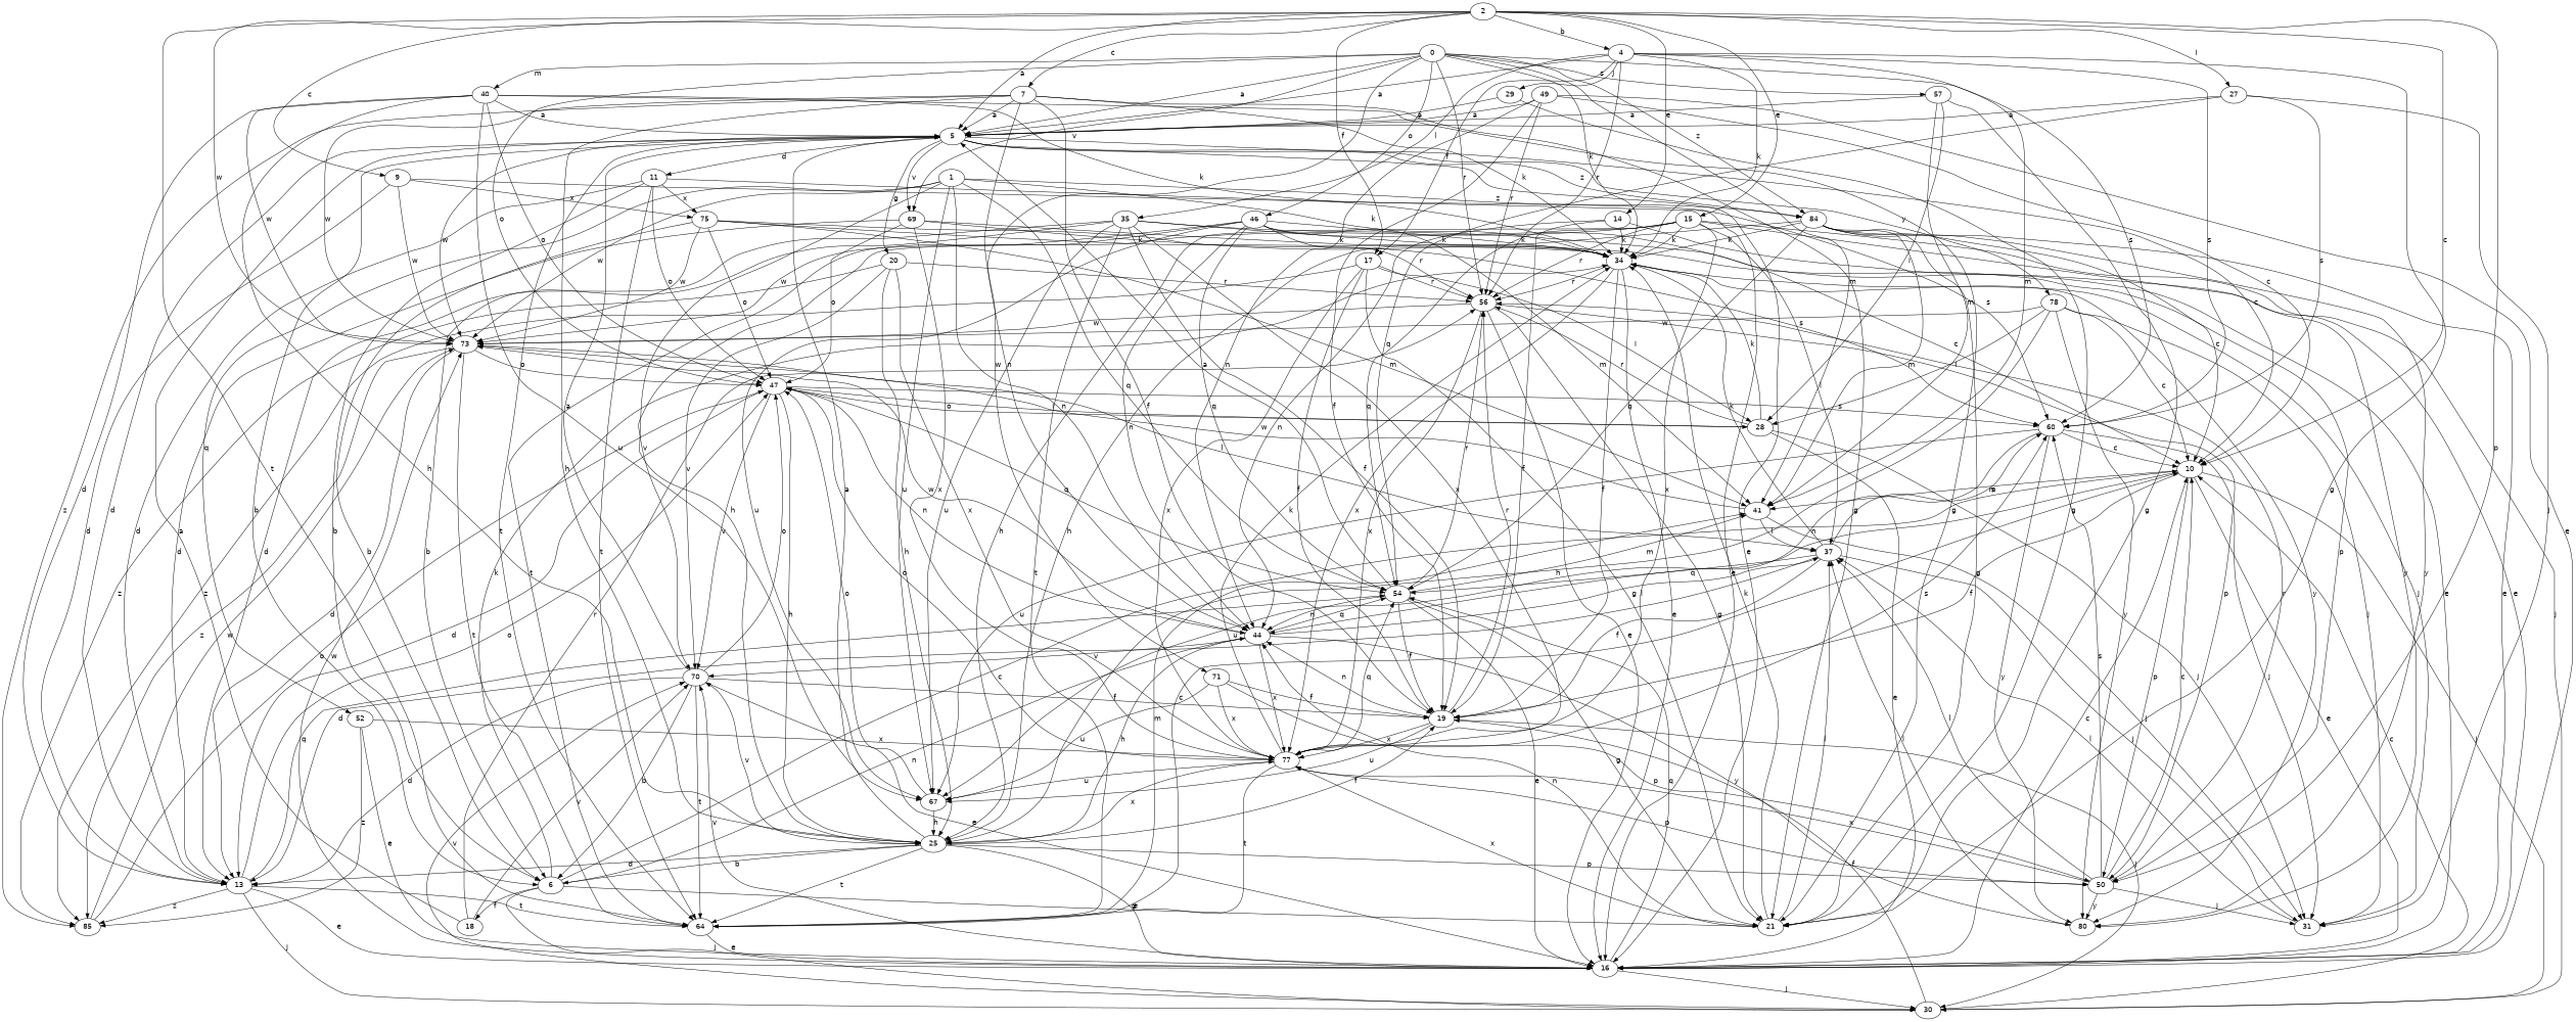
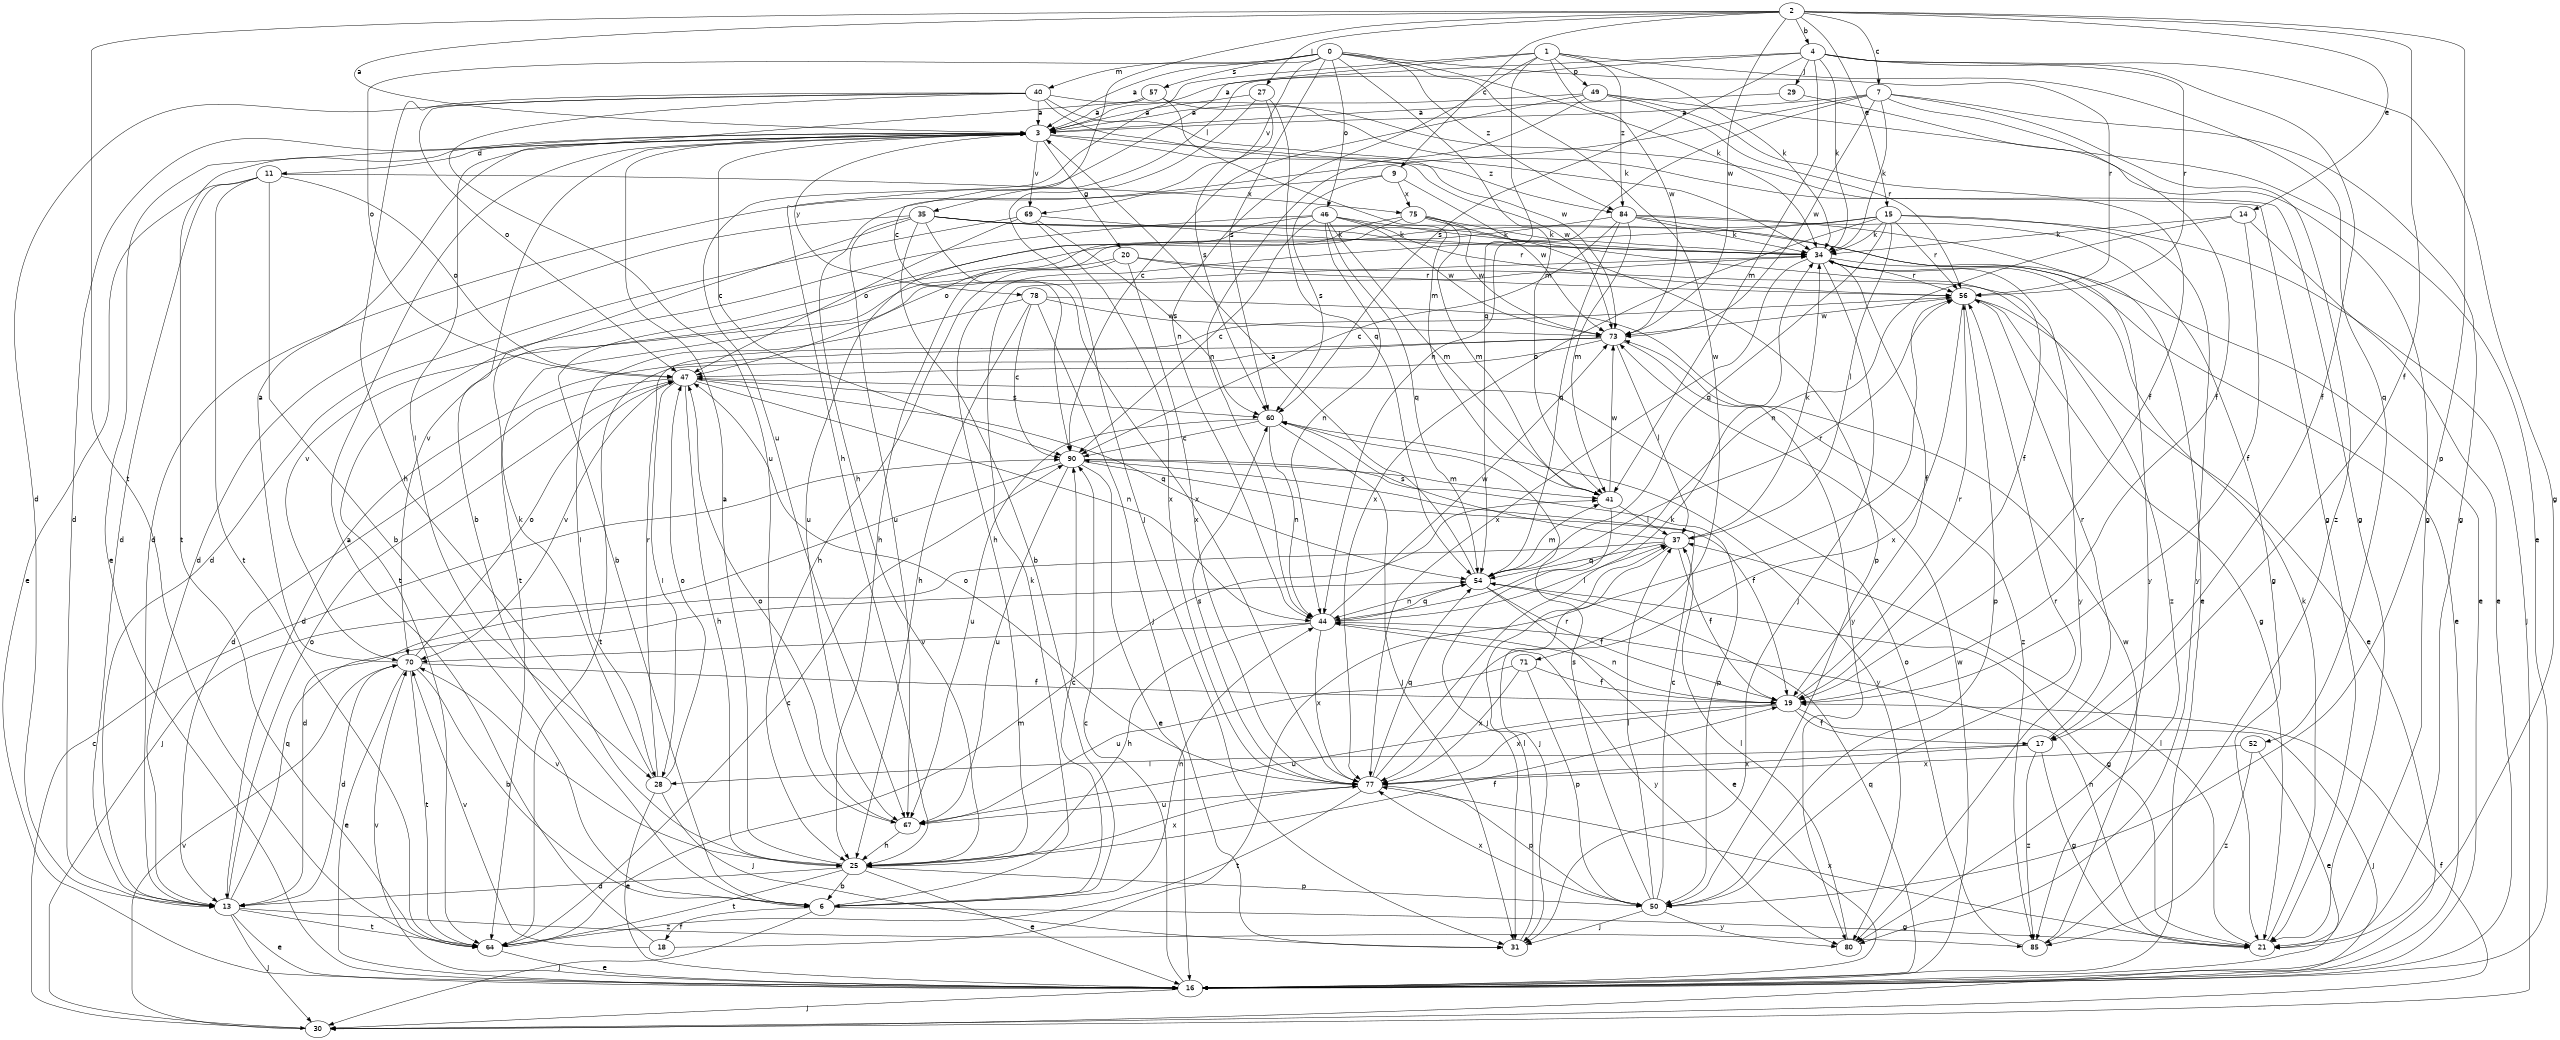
  strict digraph {
    fontname="DejaVu Sans"
    node [fontname="DejaVu Sans"]
    edge [fontname="DejaVu Sans"]
    0
-   3 [label=5]
+   3
    34
    40
    41
    46
    47
    56
    57
    60
    69
    71
    84
    73
-   10
+   10 [label=90]
    64
    6
    11
    13
    16
    20
    78
    19
    77
    80
    31
    25
    67
    21
    37
    44
    54
    70
    28
    50
    1
    49
    52
    85
    2
    4
    7
    9
    14
    15
    17
    27
    29
    35
    75
    30
    18
    0 -> 3 [label=a]
    0 -> 34 [label=k]
    0 -> 40 [label=m]
    0 -> 41 [label=m]
    0 -> 46 [label=o]
    0 -> 47 [label=o]
    0 -> 56 [label=r]
    0 -> 57 [label=s]
    0 -> 60 [label=s]
    0 -> 69 [label=v]
    0 -> 71 [label=w]
    0 -> 84 [label=z]
    3 -> 69 [label=v]
    3 -> 84 [label=z]
    3 -> 73 [label=w]
    3 -> 10 [label=c]
    3 -> 64 [label=t]
    3 -> 6 [label=b]
    3 -> 11 [label=d]
    3 -> 13 [label=d]
    3 -> 16 [label=e]
    3 -> 20 [label=g]
    3 -> 78 [label=y]
    34 -> 56 [label=r]
    34 -> 16 [label=e]
    34 -> 19 [label=f]
    34 -> 77 [label=x]
    34 -> 80 [label=y]
    34 -> 31 [label=j]
    40 -> 3 [label=a]
    40 -> 34 [label=k]
    40 -> 47 [label=o]
    40 -> 73 [label=w]
    40 -> 13 [label=d]
    40 -> 25 [label=h]
    40 -> 67 [label=u]
    40 -> 21 [label=g]
    41 -> 73 [label=w]
    41 -> 31 [label=j]
    41 -> 37 [label=l]
    46 -> 34 [label=k]
    46 -> 41 [label=m]
    46 -> 56 [label=r]
    46 -> 73 [label=w]
    46 -> 10 [label=c]
    46 -> 64 [label=t]
    46 -> 67 [label=u]
    46 -> 44 [label=n]
    46 -> 54 [label=q]
    47 -> 60 [label=s]
    47 -> 13 [label=d]
    47 -> 25 [label=h]
    47 -> 44 [label=n]
    47 -> 54 [label=q]
    47 -> 70 [label=v]
    47 -> 28 [label=i]
    56 -> 73 [label=w]
    56 -> 16 [label=e]
    56 -> 77 [label=x]
    56 -> 21 [label=g]
    56 -> 50 [label=p]
    57 -> 3 [label=a]
    57 -> 41 [label=m]
    57 -> 21 [label=g]
    57 -> 28 [label=i]
    60 -> 10 [label=c]
    60 -> 80 [label=y]
    60 -> 31 [label=j]
    60 -> 67 [label=u]
    60 -> 44 [label=n]
    69 -> 34 [label=k]
    69 -> 47 [label=o]
    69 -> 60 [label=s]
    69 -> 13 [label=d]
    69 -> 77 [label=x]
    71 -> 19 [label=f]
    71 -> 77 [label=x]
    71 -> 67 [label=u]
    71 -> 50 [label=p]
    84 -> 34 [label=k]
    84 -> 41 [label=m]
    84 -> 10 [label=c]
    84 -> 16 [label=e]
    84 -> 80 [label=y]
    84 -> 25 [label=h]
    84 -> 21 [label=g]
    84 -> 54 [label=q]
    73 -> 47 [label=o]
    73 -> 64 [label=t]
    73 -> 13 [label=d]
    73 -> 37 [label=l]
    73 -> 85 [label=z]
    10 -> 41 [label=m]
    10 -> 16 [label=e]
    10 -> 19 [label=f]
    10 -> 67 [label=u]
    10 -> 50 [label=p]
    10 -> 30 [label=j]
    64 -> 41 [label=m]
    64 -> 10 [label=c]
    64 -> 16 [label=e]
    6 -> 34 [label=k]
    6 -> 10 [label=c]
    6 -> 21 [label=g]
    6 -> 44 [label=n]
    6 -> 30 [label=j]
    6 -> 18 [label=f]
    11 -> 47 [label=o]
    11 -> 64 [label=t]
    11 -> 6 [label=b]
    11 -> 13 [label=d]
    11 -> 16 [label=e]
    11 -> 75 [label=x]
    13 -> 47 [label=o]
    13 -> 64 [label=t]
    13 -> 16 [label=e]
    13 -> 54 [label=q]
    13 -> 85 [label=z]
    13 -> 30 [label=j]
    16 -> 73 [label=w]
    16 -> 10 [label=c]
    16 -> 54 [label=q]
    16 -> 70 [label=v]
    16 -> 30 [label=j]
    20 -> 56 [label=r]
    20 -> 77 [label=x]
    20 -> 25 [label=h]
    20 -> 70 [label=v]
    20 -> 85 [label=z]
    78 -> 73 [label=w]
    78 -> 10 [label=c]
    78 -> 80 [label=y]
    78 -> 31 [label=j]
    78 -> 25 [label=h]
    78 -> 28 [label=i]
    19 -> 56 [label=r]
    19 -> 77 [label=x]
    19 -> 67 [label=u]
    19 -> 44 [label=n]
    19 -> 30 [label=j]
    77 -> 34 [label=k]
    77 -> 47 [label=o]
    77 -> 60 [label=s]
    77 -> 64 [label=t]
    77 -> 67 [label=u]
    77 -> 54 [label=q]
    77 -> 50 [label=p]
    80 -> 37 [label=l]
    31 -> 37 [label=l]
    25 -> 3 [label=a]
    25 -> 64 [label=t]
    25 -> 6 [label=b]
    25 -> 13 [label=d]
    25 -> 16 [label=e]
    25 -> 19 [label=f]
    25 -> 77 [label=x]
    25 -> 70 [label=v]
    25 -> 50 [label=p]
    67 -> 47 [label=o]
    67 -> 25 [label=h]
    21 -> 34 [label=k]
    21 -> 77 [label=x]
    21 -> 37 [label=l]
    21 -> 44 [label=n]
    37 -> 34 [label=k]
    37 -> 60 [label=s]
    37 -> 13 [label=d]
    37 -> 19 [label=f]
    37 -> 31 [label=j]
    37 -> 54 [label=q]
    44 -> 73 [label=w]
    44 -> 77 [label=x]
    44 -> 80 [label=y]
    44 -> 25 [label=h]
    44 -> 37 [label=l]
    44 -> 54 [label=q]
    44 -> 70 [label=v]
    54 -> 3 [label=a]
    54 -> 41 [label=m]
    54 -> 56 [label=r]
    54 -> 16 [label=e]
    54 -> 19 [label=f]
    54 -> 21 [label=g]
    54 -> 44 [label=n]
    70 -> 3 [label=a]
    70 -> 47 [label=o]
    70 -> 64 [label=t]
    70 -> 6 [label=b]
    70 -> 13 [label=d]
    70 -> 16 [label=e]
    70 -> 19 [label=f]
    28 -> 34 [label=k]
    28 -> 47 [label=o]
    28 -> 56 [label=r]
    28 -> 16 [label=e]
    28 -> 31 [label=j]
    50 -> 56 [label=r]
    50 -> 60 [label=s]
    50 -> 10 [label=c]
    50 -> 77 [label=x]
    50 -> 80 [label=y]
    50 -> 31 [label=j]
    50 -> 37 [label=l]
    1 -> 34 [label=k]
    1 -> 84 [label=z]
    1 -> 73 [label=w]
    1 -> 25 [label=h]
    1 -> 67 [label=u]
    1 -> 44 [label=n]
    1 -> 54 [label=q]
+   1 -> 49 [label=p]
    1 -> 52 [label=q]
    49 -> 3 [label=a]
    49 -> 56 [label=r]
    49 -> 10 [label=c]
    49 -> 16 [label=e]
    49 -> 19 [label=f]
    49 -> 44 [label=n]
    52 -> 16 [label=e]
    52 -> 77 [label=x]
    52 -> 85 [label=z]
    85 -> 47 [label=o]
    85 -> 73 [label=w]
    2 -> 3 [label=a]
    2 -> 73 [label=w]
    2 -> 10 [label=c]
    2 -> 64 [label=t]
    2 -> 50 [label=p]
    2 -> 4 [label=b]
    2 -> 7 [label=c]
    2 -> 9 [label=c]
    2 -> 14 [label=e]
    2 -> 15 [label=e]
    2 -> 17 [label=f]
    2 -> 27 [label=i]
    4 -> 3 [label=a]
    4 -> 34 [label=k]
    4 -> 41 [label=m]
    4 -> 56 [label=r]
    4 -> 60 [label=s]
    4 -> 21 [label=g]
    4 -> 17 [label=f]
    4 -> 29 [label=j]
    4 -> 35 [label=l]
    7 -> 3 [label=a]
    7 -> 34 [label=k]
    7 -> 73 [label=w]
    7 -> 19 [label=f]
    7 -> 25 [label=h]
    7 -> 21 [label=g]
    7 -> 44 [label=n]
    7 -> 85 [label=z]
    9 -> 60 [label=s]
    9 -> 73 [label=w]
    9 -> 13 [label=d]
    9 -> 75 [label=x]
    14 -> 34 [label=k]
    14 -> 16 [label=e]
    14 -> 19 [label=f]
    14 -> 44 [label=n]
    15 -> 34 [label=k]
    15 -> 56 [label=r]
    15 -> 77 [label=x]
    15 -> 80 [label=y]
    15 -> 25 [label=h]
    15 -> 37 [label=l]
    15 -> 54 [label=q]
    15 -> 70 [label=v]
    15 -> 30 [label=j]
    17 -> 56 [label=r]
-   17 -> 19 [label=f]
+   19 -> 17 [label=f]
    17 -> 77 [label=x]
    17 -> 21 [label=g]
    17 -> 28 [label=i]
    17 -> 85 [label=z]
    27 -> 3 [label=a]
    27 -> 60 [label=s]
    27 -> 31 [label=j]
    27 -> 54 [label=q]
    29 -> 3 [label=a]
    29 -> 21 [label=g]
    35 -> 34 [label=k]
    35 -> 64 [label=t]
    35 -> 6 [label=b]
    35 -> 13 [label=d]
    35 -> 16 [label=e]
    35 -> 19 [label=f]
    35 -> 77 [label=x]
    35 -> 67 [label=u]
    75 -> 34 [label=k]
    75 -> 41 [label=m]
    75 -> 47 [label=o]
    75 -> 73 [label=w]
    75 -> 6 [label=b]
    75 -> 50 [label=p]
    30 -> 10 [label=c]
    30 -> 19 [label=f]
    30 -> 70 [label=v]
    18 -> 3 [label=a]
    18 -> 56 [label=r]
    18 -> 70 [label=v]
  }
